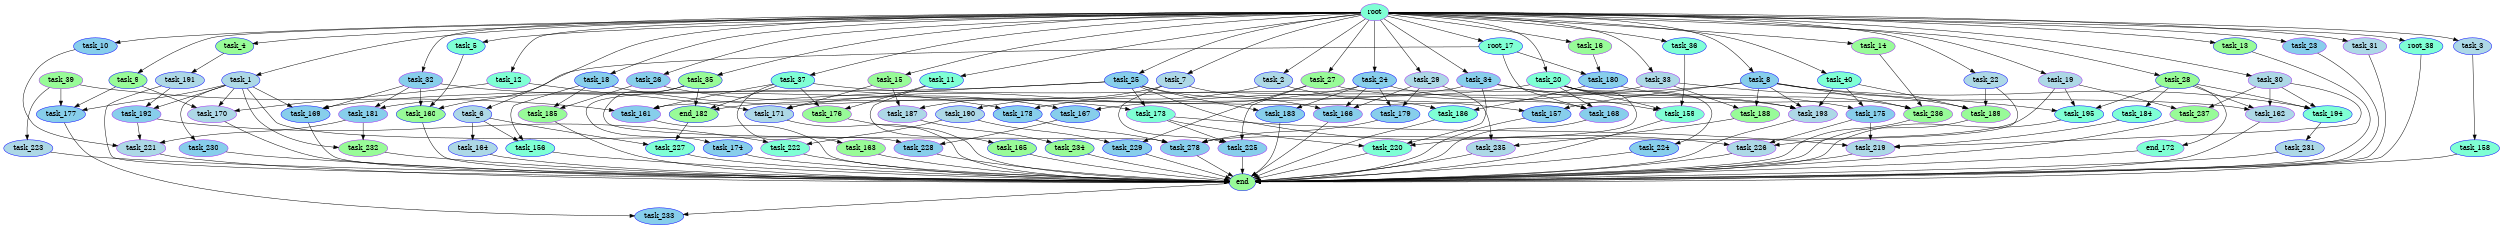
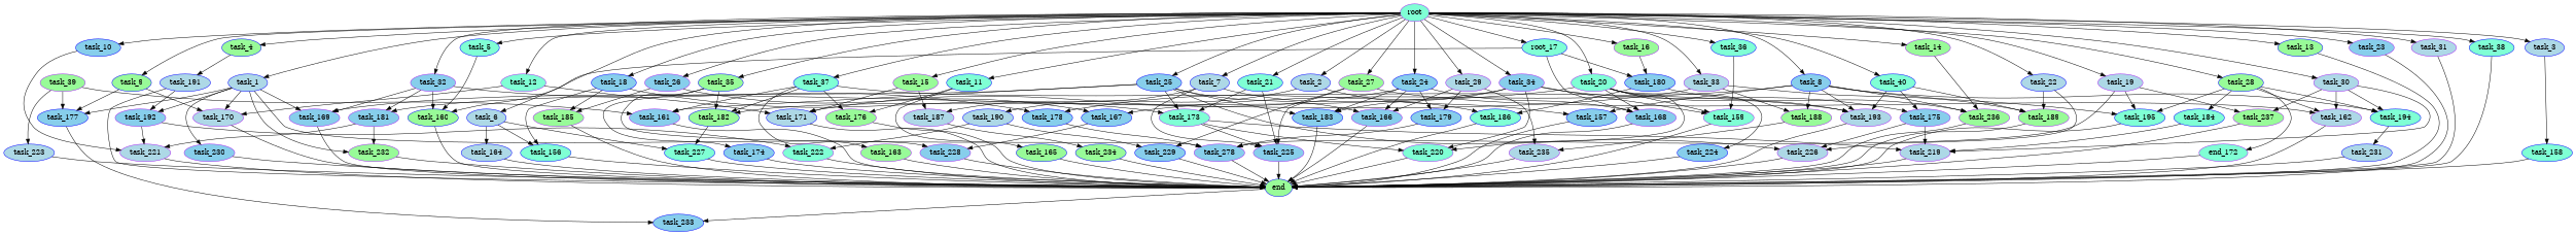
  digraph {
    node [color=blue fillcolor=skyblue style=filled]
    root [color=purple fillcolor=aquamarine]
    task_1 [fillcolor=lightblue]
    task_2 [fillcolor=lightblue]
    task_3 [fillcolor=lightblue]
    task_4 [fillcolor=palegreen]
    task_5 [fillcolor=aquamarine]
    task_6 [fillcolor=lightblue]
    task_7 [fillcolor=lightblue]
    task_8
    task_9 [fillcolor=palegreen]
    task_10
    task_11 [fillcolor=aquamarine]
    task_12 [color=purple fillcolor=aquamarine]
    task_13 [fillcolor=palegreen]
    task_14 [color=purple fillcolor=palegreen]
    task_15 [color=purple fillcolor=palegreen]
    task_16 [color=purple fillcolor=palegreen]
    n18 [fillcolor=aquamarine label=root_17]
    task_18
    task_19 [color=purple fillcolor=lightblue]
    task_20 [color=purple fillcolor=aquamarine]
+   task_21 [fillcolor=aquamarine]
    task_22 [fillcolor=lightblue]
    task_23 [color=purple]
    task_24
    task_25
    task_26 [color=purple]
    task_27 [color=purple fillcolor=palegreen]
    task_28 [fillcolor=palegreen]
    task_29 [color=purple fillcolor=lightblue]
    task_30 [color=purple fillcolor=lightblue]
    task_31 [color=purple fillcolor=lightblue]
    task_32 [color=purple]
    task_33 [color=purple fillcolor=lightblue]
    task_34 [color=purple]
    task_35 [fillcolor=palegreen]
    task_36 [fillcolor=aquamarine]
    task_37 [fillcolor=aquamarine]
-   task_38 [fillcolor=aquamarine label=root_38]
+   task_38 [fillcolor=aquamarine]
    task_40 [fillcolor=aquamarine]
-   task_169
+   task_169 [color=purple]
    task_170 [color=purple fillcolor=lightblue]
    task_177
    task_192 [color=purple]
    task_228 [color=purple]
    task_230 [color=purple]
    task_232 [color=purple fillcolor=palegreen]
    task_157
    task_190 [fillcolor=lightblue]
    task_158 [fillcolor=aquamarine]
    task_191 [fillcolor=lightblue]
    task_160 [fillcolor=palegreen]
    task_156 [fillcolor=aquamarine]
    task_164 [fillcolor=lightblue]
    task_227 [fillcolor=aquamarine]
    task_186 [fillcolor=aquamarine]
    task_187 [color=purple fillcolor=lightblue]
    task_225 [color=purple]
    task_167
    task_188 [color=purple fillcolor=palegreen]
    task_193 [color=purple fillcolor=lightblue]
    task_194 [fillcolor=aquamarine]
    task_195 [fillcolor=aquamarine]
    task_236 [color=purple fillcolor=palegreen]
    task_221 [color=purple fillcolor=lightblue]
    task_165 [fillcolor=palegreen]
    task_176 [color=purple fillcolor=palegreen]
    task_171 [fillcolor=lightblue]
    end [fillcolor=palegreen]
    task_180
    task_168 [color=purple]
    task_173 [color=purple fillcolor=aquamarine]
    task_185 [color=purple fillcolor=palegreen]
    n74 [color=purple label=task_278]
    task_237 [color=purple fillcolor=palegreen]
    task_159 [color=purple fillcolor=aquamarine]
    task_178
    task_220 [color=purple fillcolor=aquamarine]
    task_224
    task_189 [color=purple fillcolor=palegreen]
    task_226 [color=purple fillcolor=lightblue]
    task_166 [color=purple]
    task_179
    task_183
    task_161 [color=purple]
    task_181 [color=purple]
    task_162 [color=purple fillcolor=lightblue]
    task_229
    n89 [color=purple fillcolor=aquamarine label=end_172]
    task_184 [fillcolor=aquamarine]
    task_235 [color=purple fillcolor=lightblue]
    task_219 [color=purple fillcolor=lightblue]
    task_175 [color=purple]
-   task_182 [fillcolor=palegreen label=end_182]
+   task_182 [fillcolor=palegreen]
    task_174
    task_163 [color=purple fillcolor=palegreen]
    task_39 [color=purple fillcolor=palegreen]
    task_223 [fillcolor=lightblue]
    task_233
    task_222 [color=purple fillcolor=aquamarine]
    task_234 [fillcolor=palegreen]
    task_231 [fillcolor=lightblue]
    root -> task_1
    root -> task_2
    root -> task_3
    root -> task_4
    root -> task_5
    root -> task_6
    root -> task_7
    root -> task_8
    root -> task_9
    root -> task_10
    root -> task_11
    root -> task_12
    root -> task_13
    root -> task_14
    root -> task_15
    root -> task_16
    root -> n18
    root -> task_18
    root -> task_19
    root -> task_20
+   root -> task_21
    root -> task_22
    root -> task_23
    root -> task_24
    root -> task_25
    root -> task_26
    root -> task_27
    root -> task_28
    root -> task_29
    root -> task_30
    root -> task_31
    root -> task_32
    root -> task_33
    root -> task_34
    root -> task_35
    root -> task_36
    root -> task_37
    root -> task_38
    root -> task_40
    task_1 -> task_169
    task_1 -> task_170
    task_1 -> task_177
    task_1 -> task_192
    task_1 -> task_228
    task_1 -> task_230
    task_1 -> task_232
    task_2 -> task_157
    task_2 -> task_190
    task_3 -> task_158
    task_4 -> task_191
    task_5 -> task_160
    task_6 -> task_156
    task_6 -> task_164
    task_6 -> task_227
    task_7 -> task_186
    task_7 -> task_187
    task_7 -> task_225
    task_8 -> task_157
    task_8 -> task_167
    task_8 -> task_188
    task_8 -> task_193
    task_8 -> task_194
    task_8 -> task_195
    task_8 -> task_236
    task_9 -> task_170
    task_9 -> task_177
    task_10 -> task_221
    task_11 -> task_165
    task_11 -> task_176
    task_12 -> task_170
    task_12 -> task_171
    task_13 -> end
    task_14 -> task_236
    task_15 -> task_187
    task_15 -> task_171
    task_16 -> task_180
    n18 -> task_160
    n18 -> task_180
    n18 -> task_168
    task_18 -> task_156
    task_18 -> task_173
    task_18 -> task_185
    task_19 -> task_195
    task_19 -> n74
    task_19 -> task_237
    task_20 -> task_193
    task_20 -> task_168
    task_20 -> task_159
    task_20 -> task_178
    task_20 -> task_220
    task_20 -> task_224
+   task_21 -> task_225
+   task_21 -> task_173
    task_22 -> task_189
    task_22 -> task_226
    task_23 -> end
    task_24 -> task_171
    task_24 -> task_168
    task_24 -> task_166
    task_24 -> task_179
    task_24 -> task_183
    task_25 -> task_173
    task_25 -> task_226
    task_25 -> task_166
    task_25 -> task_183
    task_25 -> task_161
    task_25 -> task_181
    task_26 -> task_167
    task_26 -> task_185
    task_27 -> task_225
    task_27 -> task_162
    task_27 -> task_229
    task_28 -> task_194
    task_28 -> task_195
    task_28 -> task_162
    task_28 -> n89
    task_28 -> task_184
    task_29 -> task_166
    task_29 -> task_179
    task_29 -> task_235
    task_30 -> task_194
    task_30 -> task_237
    task_30 -> task_162
    task_30 -> task_219
    task_31 -> end
    task_32 -> task_169
    task_32 -> task_160
    task_32 -> task_178
    task_32 -> task_181
    task_33 -> task_169
    task_33 -> task_188
    task_33 -> task_189
    task_34 -> task_159
    task_34 -> task_220
+   task_34 -> task_183
    task_34 -> task_175
    task_34 -> task_182
    task_35 -> n74
    task_35 -> task_182
    task_35 -> task_174
    task_36 -> task_159
    task_37 -> task_193
    task_37 -> task_176
    task_37 -> task_161
    task_37 -> task_182
    task_37 -> task_163
    task_38 -> end
    task_40 -> task_193
    task_40 -> task_189
    task_40 -> task_175
    task_169 -> end
    task_170 -> end
    task_177 -> task_233
    task_192 -> task_221
    task_192 -> task_222
    task_228 -> end
    task_230 -> end
    task_232 -> end
    task_157 -> end
    task_190 -> task_229
    task_190 -> task_222
    task_158 -> end
    task_191 -> task_192
    task_191 -> end
    task_160 -> end
    task_156 -> end
    task_164 -> end
    task_227 -> end
    task_186 -> end
    task_187 -> task_234
    task_225 -> end
    task_167 -> task_228
    task_188 -> task_235
    task_193 -> end
    task_194 -> task_231
    task_195 -> end
    task_236 -> end
    task_221 -> end
    task_165 -> end
    task_176 -> end
    task_171 -> end
    end -> task_233
    task_180 -> task_186
    task_180 -> task_236
    task_168 -> end
    task_173 -> task_225
    task_173 -> task_220
    task_173 -> task_219
    task_185 -> end
    n74 -> end
    task_237 -> end
    task_159 -> end
    task_178 -> n74
    task_220 -> end
    task_224 -> end
    task_189 -> end
    task_226 -> end
    task_166 -> end
    task_179 -> n74
    task_183 -> end
    task_161 -> end
    task_181 -> task_232
    task_181 -> task_221
    task_162 -> end
    task_229 -> end
    n89 -> end
    task_184 -> task_219
    task_235 -> end
    task_219 -> end
    task_175 -> task_226
    task_175 -> task_219
    task_182 -> task_227
    task_174 -> end
    task_163 -> end
    task_39 -> task_177
    task_39 -> task_161
    task_39 -> task_223
    task_223 -> end
    task_222 -> end
    task_234 -> end
    task_231 -> end
  }
